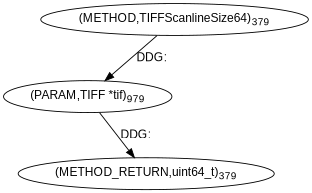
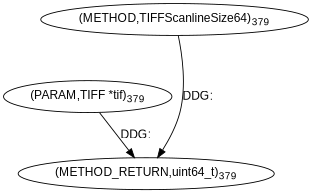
  digraph {
    fontname="Liberation Sans"
    node [fontname="Liberation Sans"]
    edge [fontname="Liberation Sans"]
    n1 [label=<(METHOD,TIFFScanlineSize64)<SUB>379</SUB>>]
-   n2 [label=<(PARAM,TIFF *tif)<SUB>979</SUB>>]
+   n2 [label=<(PARAM,TIFF *tif)<SUB>379</SUB>>]
    n3 [label=<(METHOD_RETURN,uint64_t)<SUB>379</SUB>>]
-   n1 -> n2 [label="DDG: "]
+   n1 -> n3 [label="DDG: "]
    n2 -> n3 [label="DDG: "]
  }
